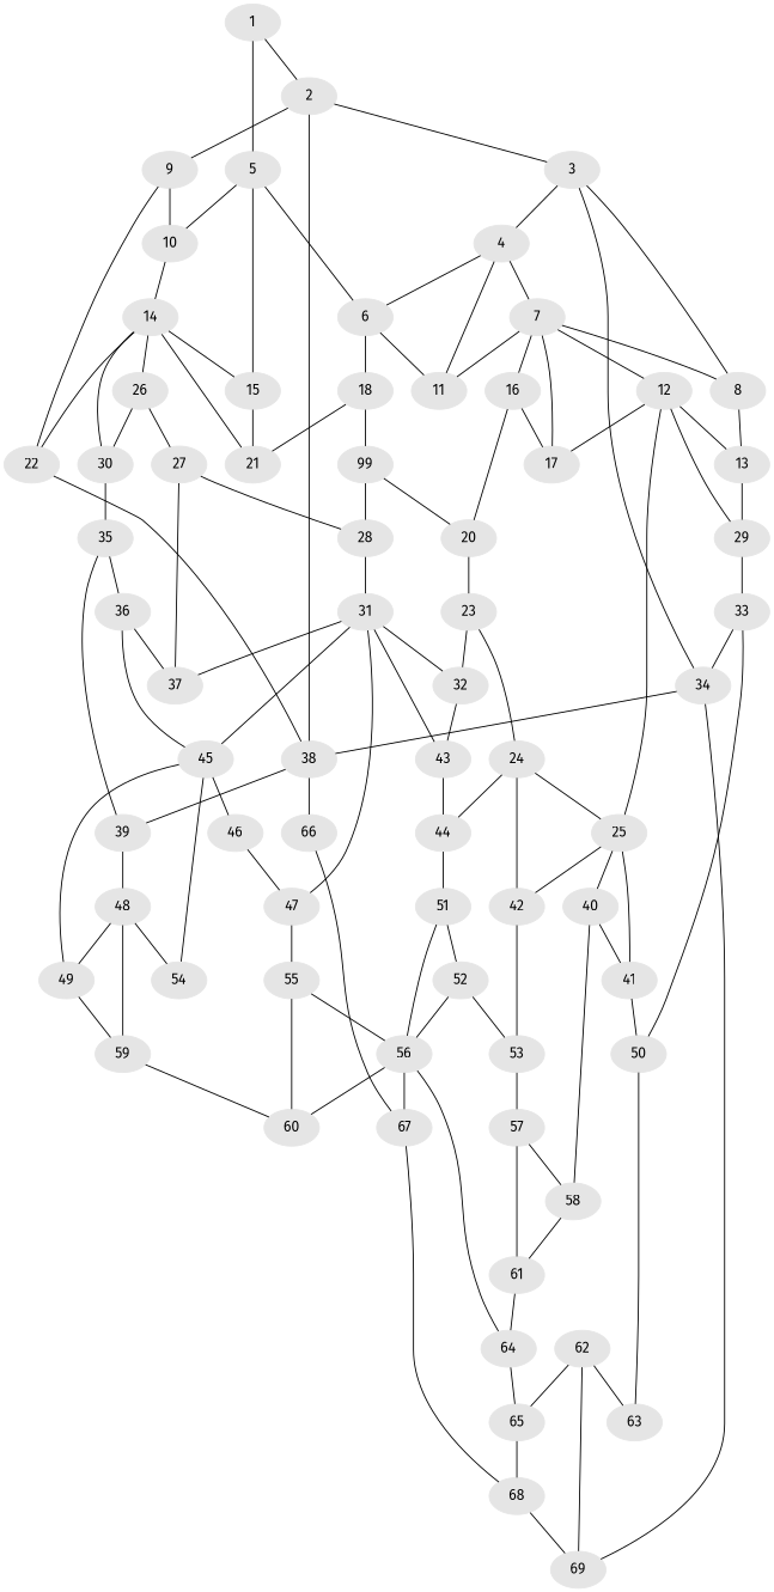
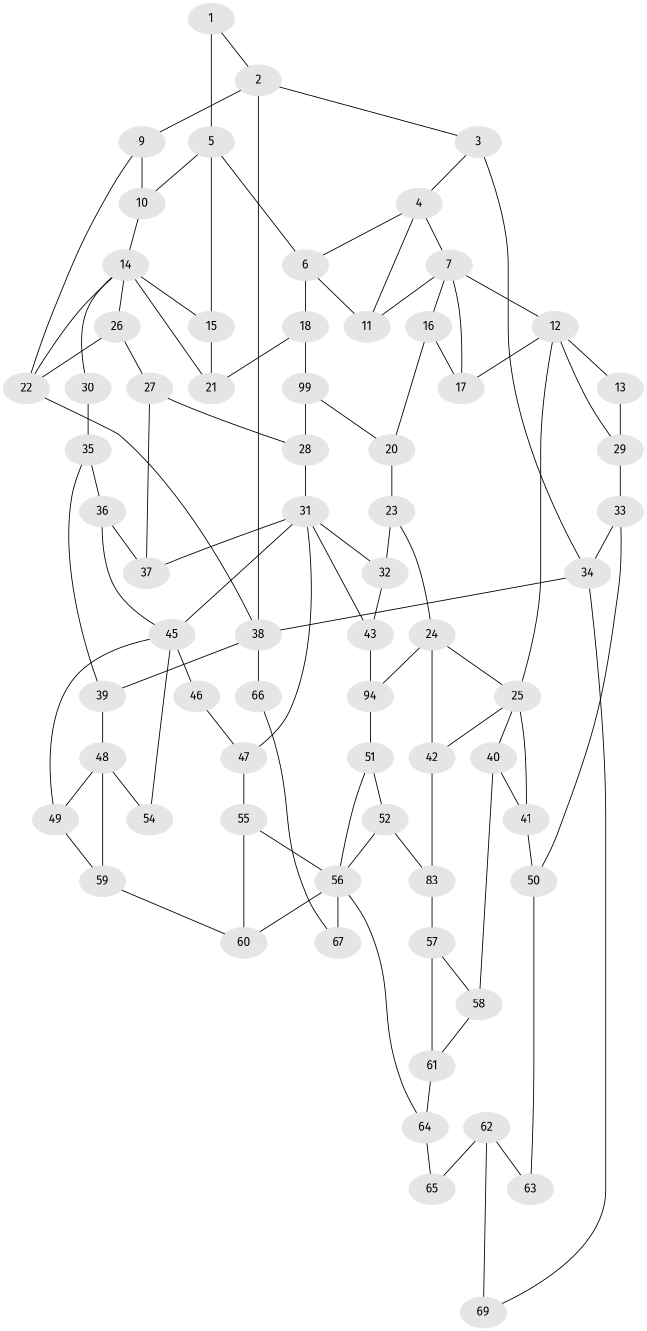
  graph {
    fontname="Fira Sans"
    node [color=gray90 fontname="Fira Sans" style=filled]
    edge [fontname="Fira Sans" weight=1.0]
    1
    2
    5
    3
    9
    38
    6
    10
    15
    4
-   8
    34
    22
    39
    66
    7
    11
    13
    69
    18
    12
    16
    17
    14
    21
    n26 [label=99]
    25
    29
    20
    26
    30
    42
    40
    41
    33
    27
    35
    23
    28
    31
    24
    32
-   44
+   44 [label=94]
    43
-   53
+   53 [label=83]
    51
    58
    50
    37
    45
    47
    36
    46
    49
    54
    55
    63
    48
    67
    59
    61
    57
    52
    56
    60
    64
    65
-   68
    62
    1 -- 2
    1 -- 5 [weight=2.0]
    2 -- 3
    2 -- 9
    2 -- 38
    5 -- 6 [weight=2.0]
    5 -- 10
    5 -- 15
    3 -- 4
-   3 -- 8
    3 -- 34
    9 -- 10
    9 -- 22
    38 -- 39 [weight=2.0]
    38 -- 66 [weight=2.0]
    6 -- 11
    6 -- 18
    10 -- 14
    15 -- 21
    4 -- 6
    4 -- 7
    4 -- 11
-   8 -- 13
    34 -- 38
    34 -- 69
    22 -- 38
    39 -- 48 [weight=2.0]
    66 -- 67
-   7 -- 8
    7 -- 11
    7 -- 12
    7 -- 16
    7 -- 17
    13 -- 29
    18 -- 21
    18 -- n26
    12 -- 13
    12 -- 17
    12 -- 25 [weight=2.0]
    12 -- 29
    16 -- 17
    16 -- 20
    14 -- 15
    14 -- 22
    14 -- 21
    14 -- 26
    14 -- 30
    n26 -- 20
    n26 -- 28
    25 -- 42
    25 -- 40
    25 -- 41
    29 -- 33
    20 -- 23
-   26 -- 30
+   26 -- 22
    26 -- 27
    30 -- 35
    42 -- 53
    40 -- 41
    40 -- 58
    41 -- 50
    33 -- 34
    33 -- 50
    27 -- 28
    27 -- 37
    35 -- 39
    35 -- 36
    23 -- 24
    23 -- 32
    28 -- 31
    31 -- 32
    31 -- 43
    31 -- 37
    31 -- 45
    31 -- 47
    24 -- 25
    24 -- 42
    24 -- 44
    32 -- 43
    44 -- 51
    43 -- 44
    53 -- 57
    51 -- 52
    51 -- 56
    58 -- 61
    50 -- 63
    45 -- 46 [weight=2.0]
    45 -- 49
    45 -- 54
    47 -- 55
    36 -- 37
    36 -- 45
    46 -- 47
    49 -- 59
    55 -- 56
    55 -- 60
    48 -- 49 [weight=2.0]
    48 -- 54
    48 -- 59
-   67 -- 68
    59 -- 60
    61 -- 64
    57 -- 58
    57 -- 61
    52 -- 53
    52 -- 56
    56 -- 67
    56 -- 60
    56 -- 64
    64 -- 65
-   65 -- 68
-   68 -- 69
    62 -- 69
    62 -- 63 [weight=2.0]
    62 -- 65
  }
